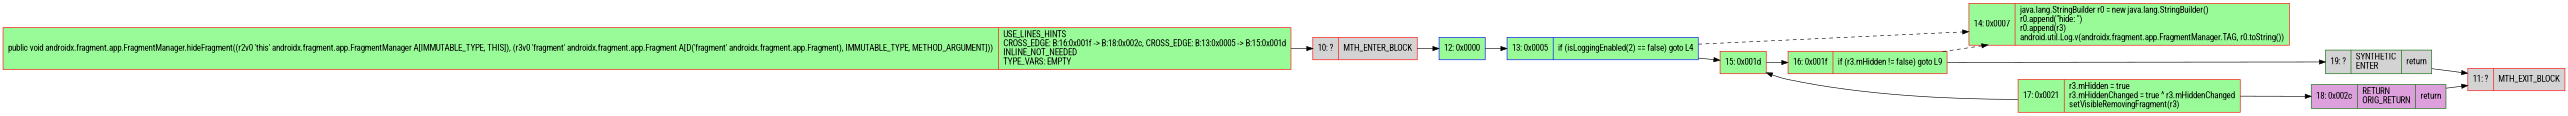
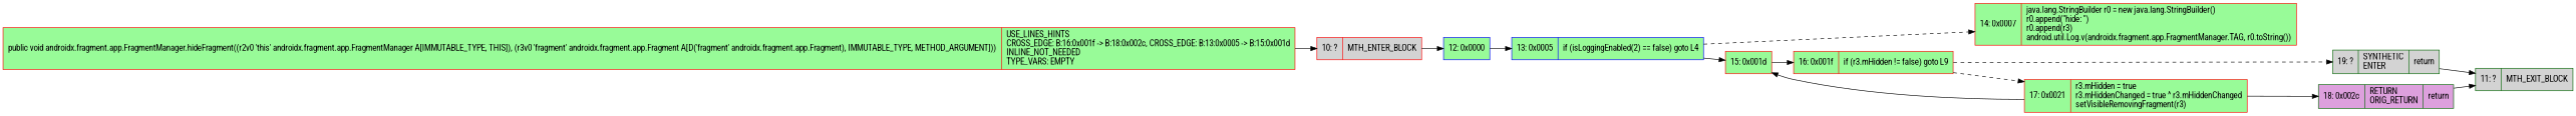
  digraph {
    fontname="Roboto Condensed"
    rankdir=LR
    node [color=red fillcolor=palegreen fontname="Roboto Condensed" shape=record style=filled]
    edge [fontname="Roboto Condensed"]
    n1 [fillcolor=lightgrey label="{10\:\ ?|MTH_ENTER_BLOCK\l}"]
    n2 [color=blue label="{12\:\ 0x0000}"]
    n3 [color=blue label="{13\:\ 0x0005|if (isLoggingEnabled(2) == false) goto L4\l}"]
    n4 [label="{14\:\ 0x0007|java.lang.StringBuilder r0 = new java.lang.StringBuilder()\lr0.append(\"hide: \")\lr0.append(r3)\landroid.util.Log.v(androidx.fragment.app.FragmentManager.TAG, r0.toString())\l}"]
    n5 [label="{15\:\ 0x001d}"]
    n6 [label="{16\:\ 0x001f|if (r3.mHidden != false) goto L9\l}"]
    n7 [label="{17\:\ 0x0021|r3.mHidden = true\lr3.mHiddenChanged = true ^ r3.mHiddenChanged\lsetVisibleRemovingFragment(r3)\l}"]
    n8 [color=darkgreen fillcolor=lightgrey label="{19\:\ ?|SYNTHETIC\lENTER\l|return\l}"]
    n9 [color=darkgreen fillcolor=plum label="{18\:\ 0x002c|RETURN\lORIG_RETURN\l|return\l}"]
-   n10 [fillcolor=lightgrey label="{11\:\ ?|MTH_EXIT_BLOCK\l}"]
+   n10 [color=darkgreen fillcolor=lightgrey label="{11\:\ ?|MTH_EXIT_BLOCK\l}"]
    n11 [label="{public void androidx.fragment.app.FragmentManager.hideFragment((r2v0 'this' androidx.fragment.app.FragmentManager A[IMMUTABLE_TYPE, THIS]), (r3v0 'fragment' androidx.fragment.app.Fragment A[D('fragment' androidx.fragment.app.Fragment), IMMUTABLE_TYPE, METHOD_ARGUMENT]))  | USE_LINES_HINTS\lCROSS_EDGE: B:16:0x001f \-\> B:18:0x002c, CROSS_EDGE: B:13:0x0005 \-\> B:15:0x001d\lINLINE_NOT_NEEDED\lTYPE_VARS: EMPTY\l}"]
    n1 -> n2
    n2 -> n3
    n3 -> n4 [style=dashed]
    n3 -> n5
    n5 -> n6
-   n6 -> n4 [style=dashed]
-   n6 -> n8
+   n6 -> n7 [style=dashed]
+   n6 -> n8 [style=dashed]
    n7 -> n5
    n7 -> n9
    n8 -> n10
    n9 -> n10
    n11 -> n1
  }
